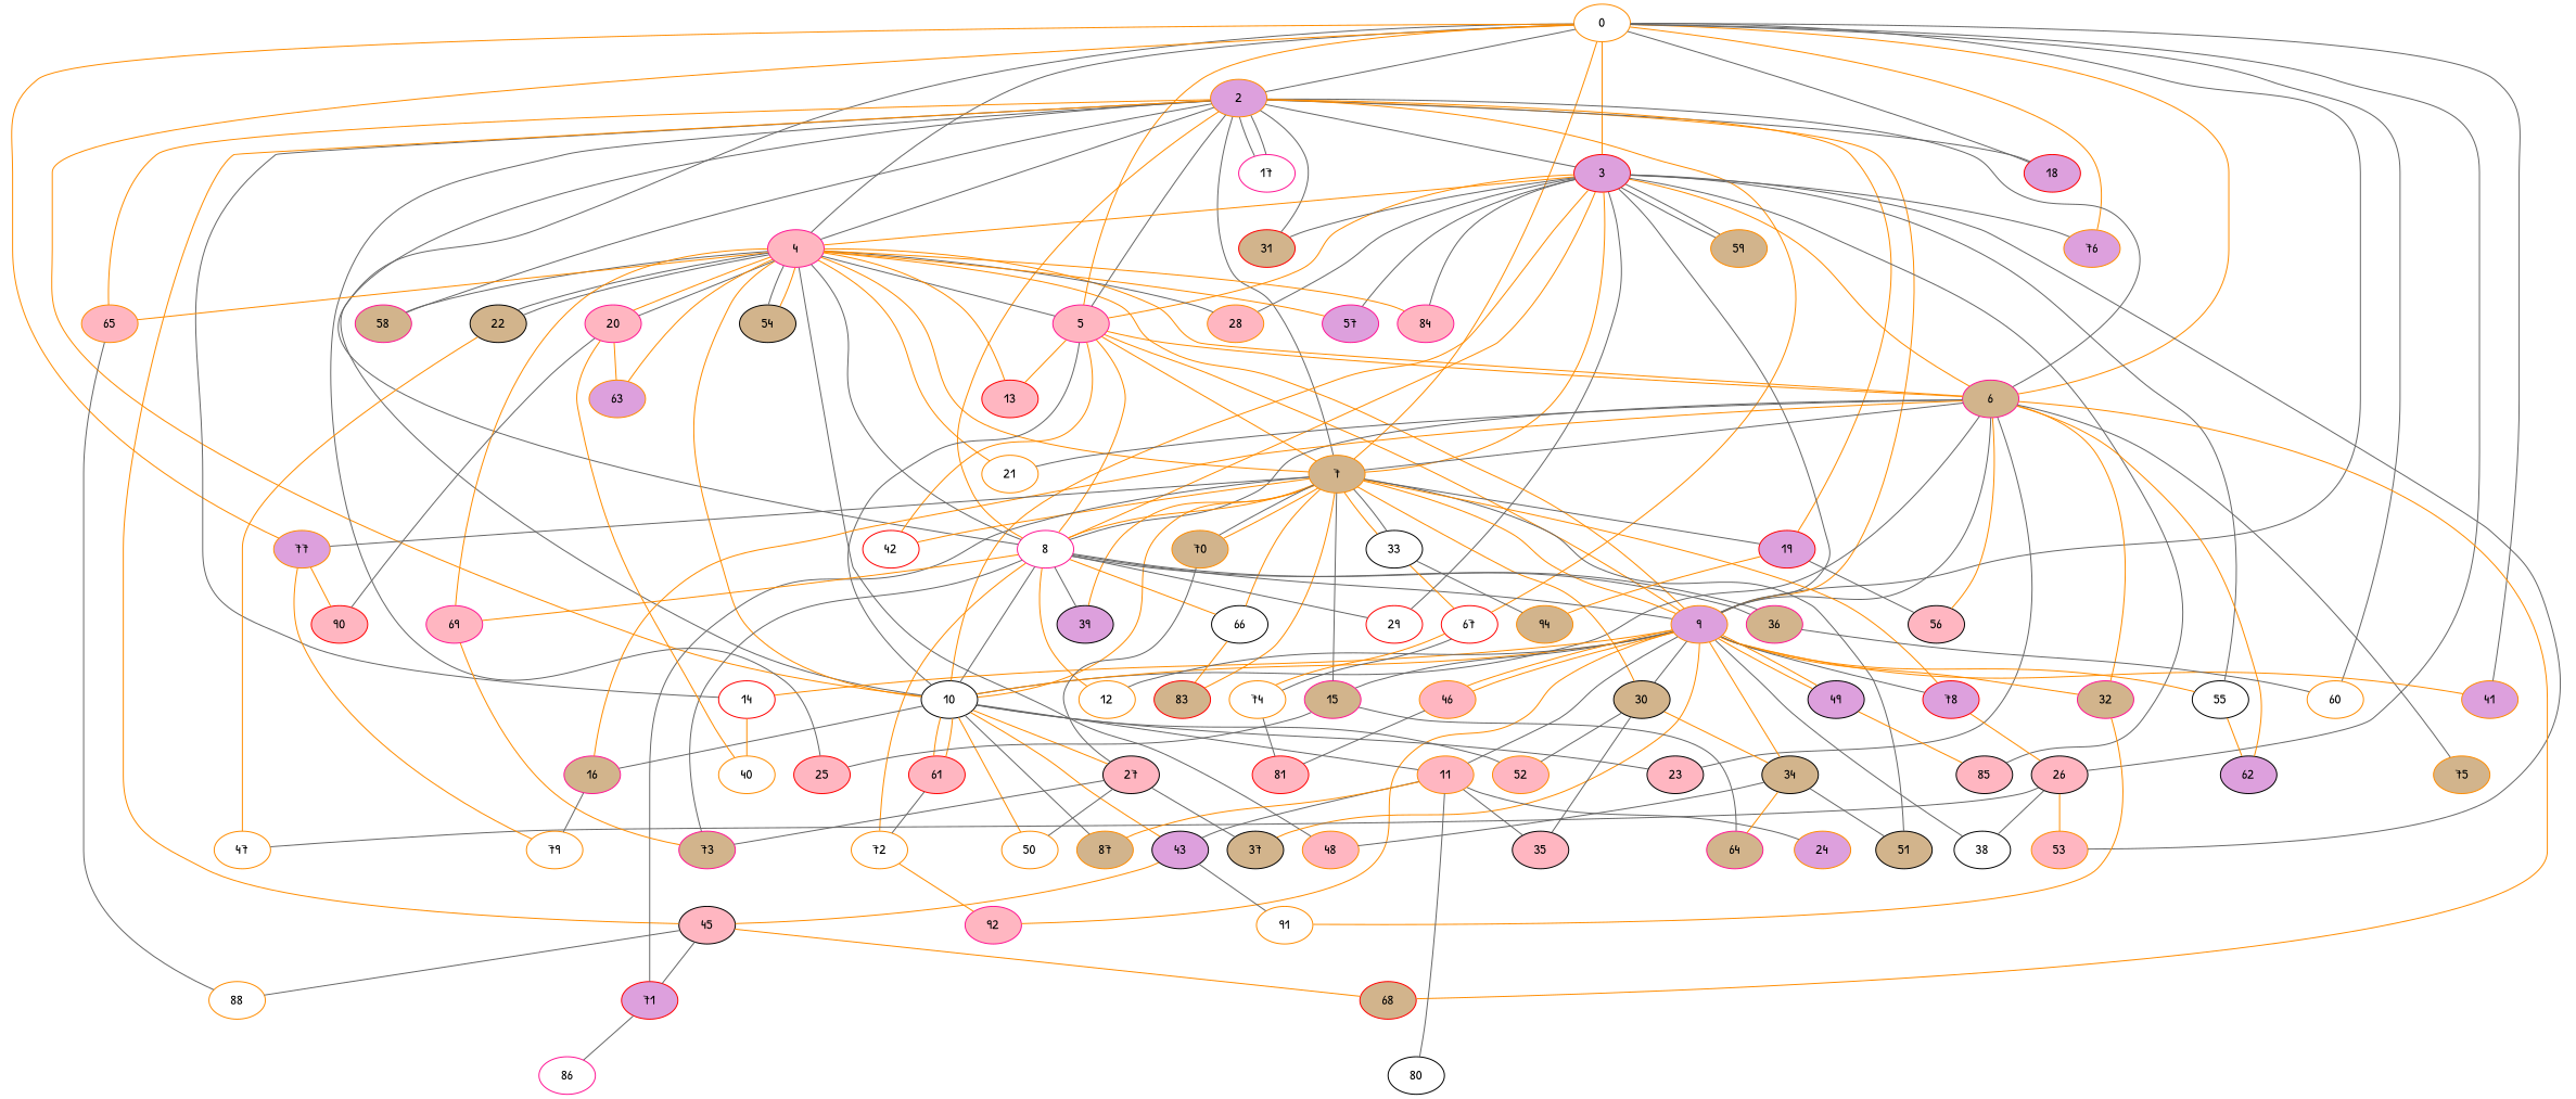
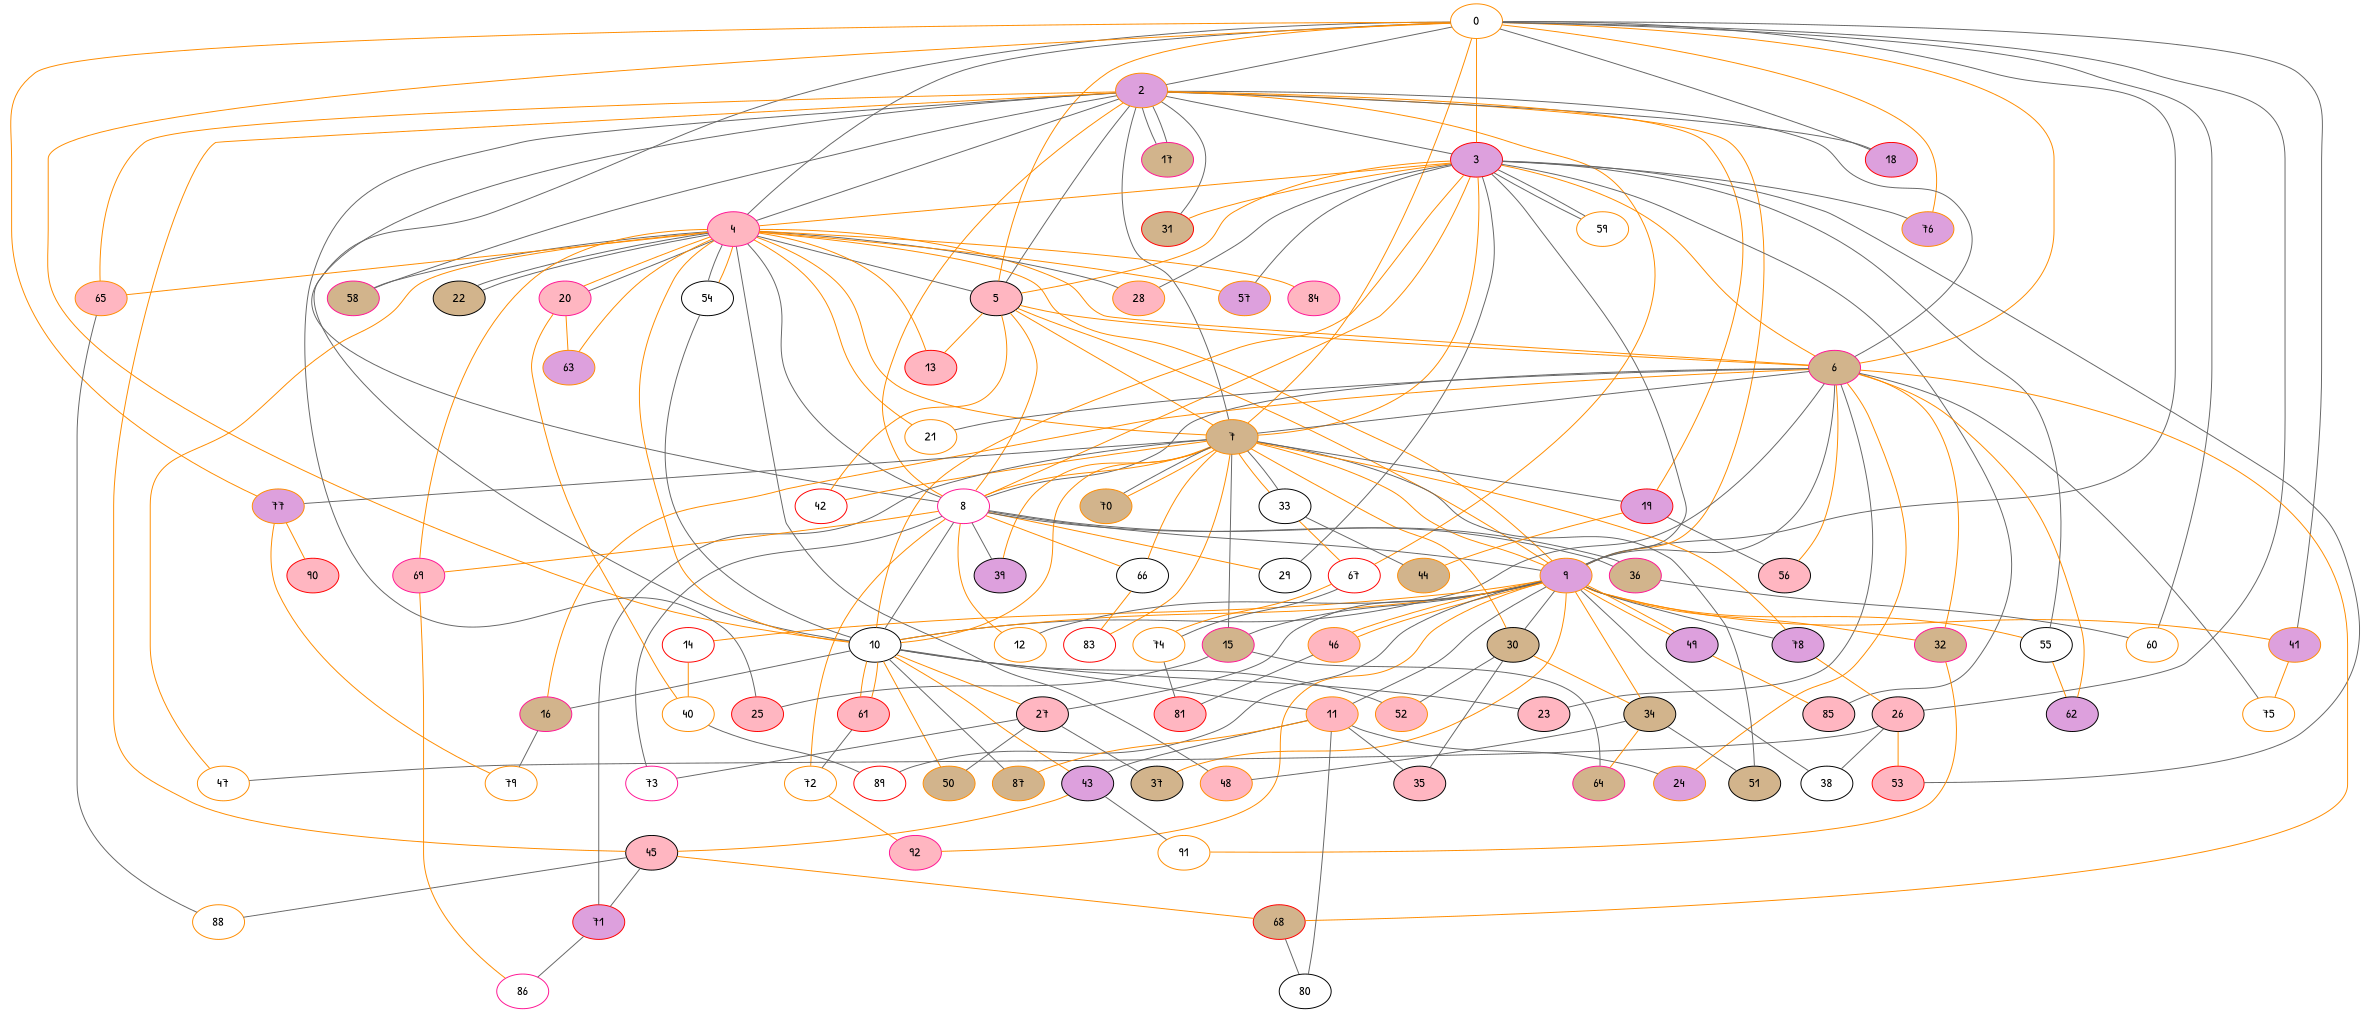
  graph {
    fontname="Patrick Hand"
    node [color=darkorange fillcolor=white fontname="Patrick Hand" style=filled]
    edge [color=gray40 fontname="Patrick Hand"]
    n1 [label=0]
    2 [fillcolor=plum]
    3 [color=red fillcolor=plum]
    4 [color=deeppink fillcolor=lightpink]
-   5 [color=deeppink fillcolor=lightpink]
+   5 [color=black fillcolor=lightpink]
    6 [color=deeppink fillcolor=tan]
    7 [fillcolor=tan]
    8 [color=deeppink]
    9 [fillcolor=plum]
    10 [color=black]
    18 [color=red fillcolor=plum]
    26 [color=black fillcolor=lightpink]
    41 [fillcolor=plum]
    60
    76 [fillcolor=plum]
    77 [fillcolor=plum]
    14 [color=red]
-   17 [color=deeppink]
+   17 [color=deeppink fillcolor=tan]
    19 [color=red fillcolor=plum]
    25 [color=red fillcolor=lightpink]
    31 [color=red fillcolor=tan]
    45 [color=black fillcolor=lightpink]
    58 [color=deeppink fillcolor=tan]
    65 [fillcolor=lightpink]
    67 [color=red]
    28 [fillcolor=lightpink]
-   29 [color=red]
-   53 [fillcolor=lightpink]
+   29 [color=black]
+   53 [color=red fillcolor=lightpink]
    55 [color=black]
-   57 [color=deeppink fillcolor=plum]
-   59 [fillcolor=tan]
+   57 [fillcolor=plum]
+   59
    84 [color=deeppink fillcolor=lightpink]
    85 [color=black fillcolor=lightpink]
    13 [color=red fillcolor=lightpink]
    20 [color=deeppink fillcolor=lightpink]
    21
    22 [color=black fillcolor=tan]
    47
    48 [fillcolor=lightpink]
-   54 [color=black fillcolor=tan]
+   54 [color=black]
    63 [fillcolor=plum]
    69 [color=deeppink fillcolor=lightpink]
    42 [color=red]
    16 [color=deeppink fillcolor=tan]
    23 [color=black fillcolor=lightpink]
    24 [fillcolor=plum]
    32 [color=deeppink fillcolor=tan]
    56 [color=black fillcolor=lightpink]
    62 [color=black fillcolor=plum]
    68 [color=red fillcolor=tan]
-   75 [fillcolor=tan]
+   75
    15 [color=deeppink fillcolor=tan]
    30 [color=black fillcolor=tan]
    33 [color=black]
    39 [color=black fillcolor=plum]
    51 [color=black fillcolor=tan]
    66 [color=black]
    70 [fillcolor=tan]
    71 [color=red fillcolor=plum]
-   78 [color=red fillcolor=plum]
-   83 [color=red fillcolor=tan]
+   78 [color=black fillcolor=plum]
+   83 [color=red]
    12
    36 [color=deeppink fillcolor=tan]
    72
-   73 [color=deeppink fillcolor=tan]
+   73 [color=deeppink]
    11 [fillcolor=lightpink]
    27 [color=black fillcolor=lightpink]
    34 [color=black fillcolor=tan]
    37 [color=black fillcolor=tan]
    38 [color=black]
    46 [fillcolor=lightpink]
    49 [color=black fillcolor=plum]
    n73 [color=deeppink fillcolor=lightpink label=92]
+   89 [color=red]
    43 [color=black fillcolor=plum]
-   50
+   50 [fillcolor=tan]
    52 [fillcolor=lightpink]
    61 [color=red fillcolor=lightpink]
    87 [fillcolor=tan]
    79
    90 [color=red fillcolor=lightpink]
    40
-   44 [fillcolor=tan label=94]
+   44 [fillcolor=tan]
    88
    74
    86 [color=deeppink]
    91
    80 [color=black]
    64 [color=deeppink fillcolor=tan]
    35 [color=black fillcolor=lightpink]
    81 [color=red fillcolor=lightpink]
    n1 -- 2
    n1 -- 3 [color=darkorange]
    n1 -- 4
    n1 -- 5 [color=darkorange]
    n1 -- 6 [color=darkorange]
    n1 -- 7 [color=darkorange]
    n1 -- 8
    n1 -- 9
    n1 -- 10 [color=darkorange]
    n1 -- 18
    n1 -- 26
    n1 -- 41
    n1 -- 60
    n1 -- 76 [color=darkorange]
    n1 -- 77 [color=darkorange]
    2 -- 3
    2 -- 4
    2 -- 5
    2 -- 6
    2 -- 7
    2 -- 8 [color=darkorange]
    2 -- 9 [color=darkorange]
    2 -- 10
    2 -- 18
-   2 -- 14
    2 -- 17
    2 -- 17
    2 -- 19 [color=darkorange]
    2 -- 25
    2 -- 31
    2 -- 45 [color=darkorange]
    2 -- 58
    2 -- 65 [color=darkorange]
    2 -- 67 [color=darkorange]
    3 -- 4 [color=darkorange]
    3 -- 5 [color=darkorange]
    3 -- 6 [color=darkorange]
    3 -- 7 [color=darkorange]
    3 -- 8 [color=darkorange]
    3 -- 9
    3 -- 10 [color=darkorange]
    3 -- 76
-   3 -- 31
+   3 -- 31 [color=darkorange]
    3 -- 28
    3 -- 29
    3 -- 53
    3 -- 55
    3 -- 57
    3 -- 59
    3 -- 59
-   3 -- 84
    3 -- 85
    4 -- 5
    4 -- 6 [color=darkorange]
    4 -- 7 [color=darkorange]
    4 -- 8
    4 -- 9 [color=darkorange]
    4 -- 10 [color=darkorange]
    4 -- 58
    4 -- 65 [color=darkorange]
    4 -- 28
    4 -- 57 [color=darkorange]
    4 -- 84 [color=darkorange]
    4 -- 13 [color=darkorange]
    4 -- 20 [color=darkorange]
    4 -- 20
    4 -- 21 [color=darkorange]
    4 -- 22
    4 -- 22
-   22 -- 47 [color=darkorange]
+   4 -- 47 [color=darkorange]
    4 -- 48
    4 -- 54
    4 -- 54 [color=darkorange]
    4 -- 63 [color=darkorange]
    4 -- 69 [color=darkorange]
    5 -- 6 [color=darkorange]
    5 -- 7 [color=darkorange]
    5 -- 8 [color=darkorange]
    5 -- 9 [color=darkorange]
-   5 -- 10
+   54 -- 10
    5 -- 13 [color=darkorange]
    5 -- 42 [color=darkorange]
    6 -- 7
    6 -- 8
    6 -- 9
    6 -- 10
    6 -- 21
    6 -- 16 [color=darkorange]
    6 -- 23
+   6 -- 24 [color=darkorange]
    6 -- 32 [color=darkorange]
    6 -- 56 [color=darkorange]
    6 -- 62 [color=darkorange]
    6 -- 68 [color=darkorange]
    6 -- 75
    7 -- 8 [color=darkorange]
    7 -- 9 [color=darkorange]
    7 -- 10 [color=darkorange]
    7 -- 77
    7 -- 19
    7 -- 42 [color=darkorange]
    7 -- 15
    7 -- 30 [color=darkorange]
    7 -- 33 [color=darkorange]
    7 -- 33
    7 -- 39 [color=darkorange]
    7 -- 51
    7 -- 66 [color=darkorange]
    7 -- 70
    7 -- 70 [color=darkorange]
    7 -- 71
    7 -- 78 [color=darkorange]
    7 -- 83 [color=darkorange]
    8 -- 9
    8 -- 10
-   8 -- 29
+   8 -- 29 [color=darkorange]
    8 -- 69 [color=darkorange]
    8 -- 39
    8 -- 66 [color=darkorange]
    8 -- 12 [color=darkorange]
    8 -- 36
    8 -- 36
    8 -- 72 [color=darkorange]
    8 -- 73
    9 -- 10 [color=darkorange]
    9 -- 41 [color=darkorange]
    9 -- 14 [color=darkorange]
    9 -- 55 [color=darkorange]
    9 -- 32 [color=darkorange]
    9 -- 15
    9 -- 30
    9 -- 78
    9 -- 12
    9 -- 11
-   70 -- 27
+   9 -- 27
    9 -- 34 [color=darkorange]
    9 -- 37 [color=darkorange]
    9 -- 38
    9 -- 46 [color=darkorange]
    9 -- 46 [color=darkorange]
    9 -- 49 [color=darkorange]
    9 -- 49 [color=darkorange]
    9 -- n73 [color=darkorange]
+   9 -- 89
    10 -- 16
    10 -- 23
    10 -- 11
    10 -- 27 [color=darkorange]
    10 -- 43 [color=darkorange]
    10 -- 50 [color=darkorange]
    10 -- 52
    10 -- 61 [color=darkorange]
    10 -- 61 [color=darkorange]
    10 -- 87
    26 -- 53 [color=darkorange]
    26 -- 47
    26 -- 38
+   41 -- 75 [color=darkorange]
    77 -- 79 [color=darkorange]
    77 -- 90 [color=darkorange]
    14 -- 40 [color=darkorange]
    19 -- 56
    19 -- 44 [color=darkorange]
    45 -- 68 [color=darkorange]
    45 -- 71
    45 -- 88
    65 -- 88
    67 -- 74 [color=darkorange]
    67 -- 74
    55 -- 62 [color=darkorange]
    20 -- 63 [color=darkorange]
-   20 -- 90
    20 -- 40 [color=darkorange]
-   69 -- 73 [color=darkorange]
+   69 -- 86 [color=darkorange]
    16 -- 79
    32 -- 91 [color=darkorange]
+   68 -- 80
    15 -- 25
    15 -- 64
    30 -- 34 [color=darkorange]
    30 -- 52
    30 -- 35
    33 -- 67 [color=darkorange]
    33 -- 44
    66 -- 83 [color=darkorange]
    71 -- 86
    78 -- 26 [color=darkorange]
    36 -- 60
    72 -- n73 [color=darkorange]
    11 -- 24
    11 -- 43
    11 -- 87 [color=darkorange]
    11 -- 80
    11 -- 35
    27 -- 73
    27 -- 37
    27 -- 50
    34 -- 48
    34 -- 51
    34 -- 64 [color=darkorange]
    46 -- 81
    49 -- 85 [color=darkorange]
    43 -- 45 [color=darkorange]
    43 -- 91
    61 -- 72
+   40 -- 89
    74 -- 81
  }
